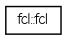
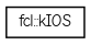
  digraph {
    rankdir=LR
    fontname="Comic Neue"
-   n1 [color=black fillcolor=white fontname="Comic Neue" fontsize=10 height=0.2 label="fcl::fcl" shape=record style=filled width=0.4]
+   n1 [color=black fillcolor=white fontname="Comic Neue" fontsize=10 height=0.2 label="fcl::kIOS" shape=record style=filled width=0.4]
  }
